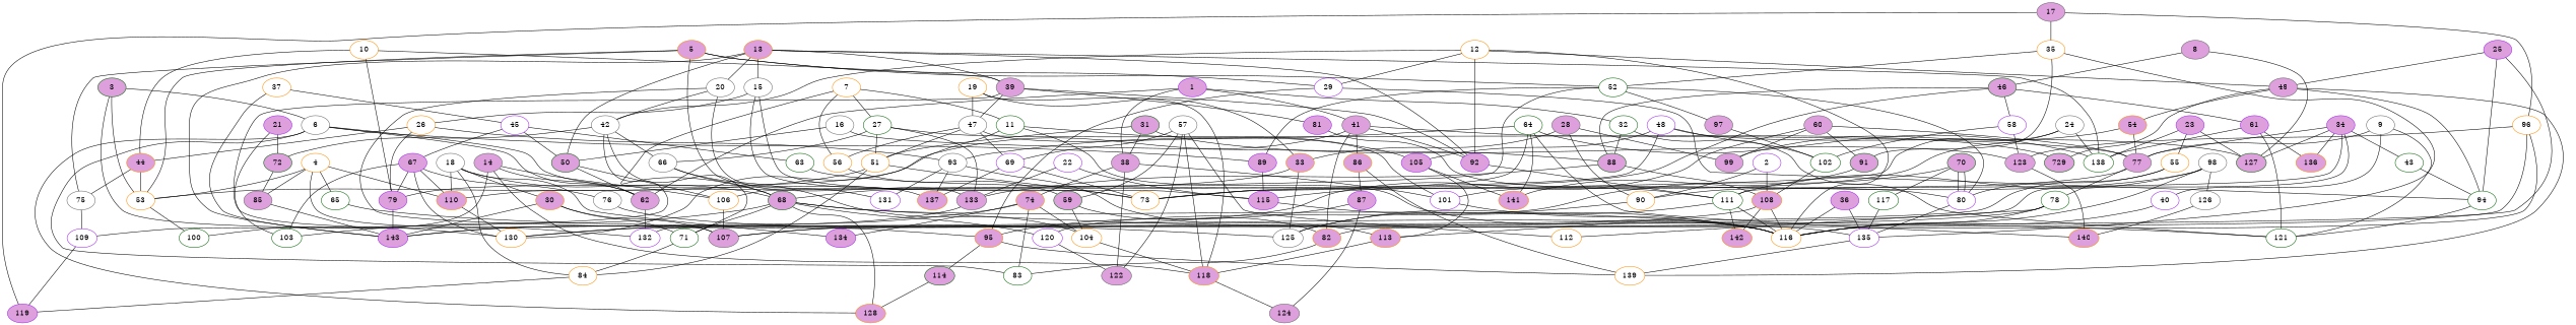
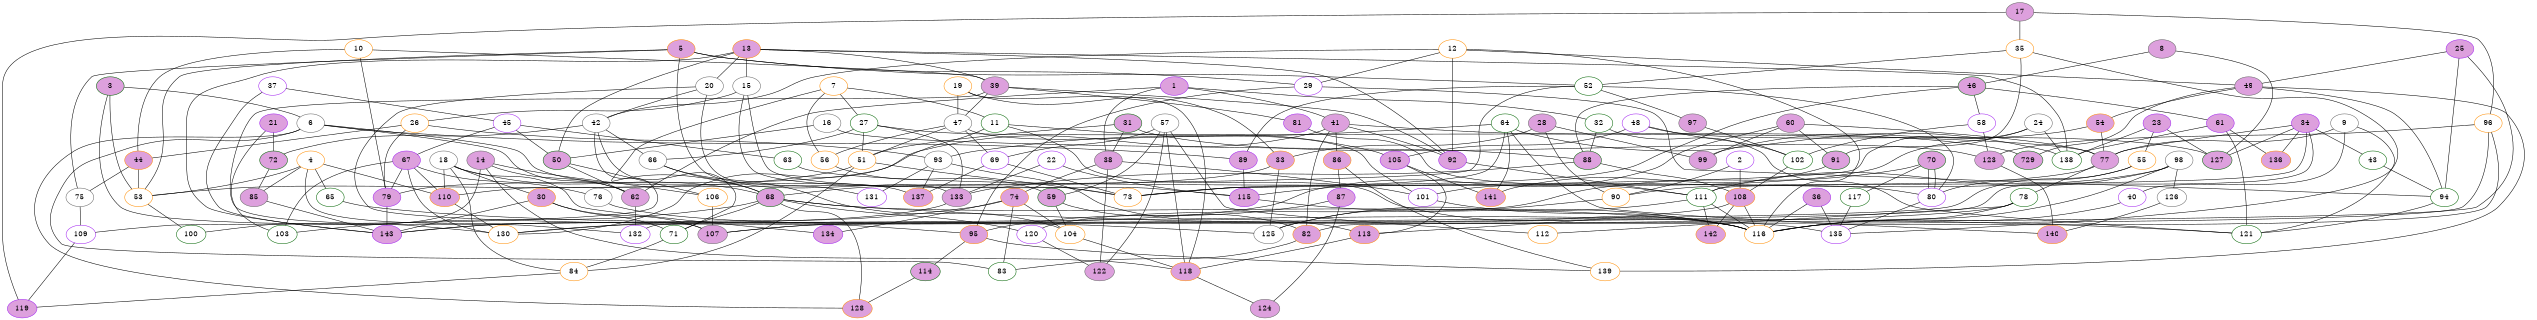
  graph {
    node [color=darkorange fillcolor=white style=filled]
    1 [color=purple fillcolor=plum]
    32 [color=darkgreen]
    38 [color=gray40 fillcolor=plum]
    41 [color=gray40 fillcolor=plum]
    62 [color=gray40 fillcolor=plum]
    121 [color=darkgreen]
    88 [color=darkgreen fillcolor=plum]
    74 [fillcolor=plum]
    101 [color=purple]
    122 [color=gray40 fillcolor=plum]
    79 [color=purple fillcolor=plum]
    92 [color=purple fillcolor=plum]
    82 [fillcolor=plum]
    86 [fillcolor=plum]
    n15 [color=darkgreen fillcolor=plum label=729]
    132 [color=purple]
    2 [color=purple]
    90
    108 [fillcolor=plum]
    125 [color=gray40]
    116
    113 [fillcolor=plum]
    142 [fillcolor=plum]
    3 [color=darkgreen fillcolor=plum]
    6 [color=gray40]
    53
    130
    83 [color=darkgreen]
    89 [color=purple fillcolor=plum]
    128 [fillcolor=plum]
    137 [fillcolor=plum]
    100 [color=darkgreen]
    4
    65 [color=darkgreen]
    85 [color=gray40 fillcolor=plum]
    107 [color=gray40 fillcolor=plum]
    110 [fillcolor=plum]
    135 [color=purple]
    143 [color=purple fillcolor=plum]
    5 [fillcolor=plum]
    29 [color=purple]
    52 [color=darkgreen]
    75 [color=gray40]
    131 [color=purple]
    95 [fillcolor=plum]
    94 [color=darkgreen]
    80 [color=purple]
    97 [color=gray40 fillcolor=plum]
    109 [color=purple]
    115 [color=purple fillcolor=plum]
    11 [color=darkgreen]
    7
    27 [color=darkgreen]
    56
    68 [color=darkgreen fillcolor=plum]
    105 [color=purple fillcolor=plum]
    77 [color=gray40 fillcolor=plum]
    133 [color=gray40 fillcolor=plum]
    51
    66 [color=gray40]
    59 [color=darkgreen fillcolor=plum]
    103 [color=darkgreen]
    71 [color=darkgreen]
    120 [color=purple]
    8 [color=gray40 fillcolor=plum]
    46 [color=darkgreen fillcolor=plum]
    127 [color=darkgreen fillcolor=plum]
    73
    58 [color=purple]
    61 [color=purple fillcolor=plum]
    9 [color=gray40]
    40 [color=purple]
    78 [color=darkgreen]
    39 [color=gray40 fillcolor=plum]
    10
    44 [fillcolor=plum]
    47 [color=gray40]
    81 [color=purple fillcolor=plum]
    141 [fillcolor=plum]
    12
    42 [color=gray40]
    49 [color=gray40 fillcolor=plum]
    72 [color=darkgreen fillcolor=plum]
    54 [fillcolor=plum]
    139
    111 [color=darkgreen]
    13 [fillcolor=plum]
    15 [color=gray40]
    20 [color=gray40]
    50 [color=darkgreen fillcolor=plum]
    138 [color=darkgreen]
    26
    106
    14 [color=gray40 fillcolor=plum]
    118 [fillcolor=plum]
    124 [color=gray40 fillcolor=plum]
    93 [color=gray40]
    16 [color=gray40]
    17 [color=gray40 fillcolor=plum]
    35
    96
    119 [color=purple fillcolor=plum]
    91 [color=darkgreen fillcolor=plum]
    123 [color=gray40 fillcolor=plum]
    18 [color=gray40]
    30 [fillcolor=plum]
    84
    134 [color=purple fillcolor=plum]
    19
    33 [fillcolor=plum]
    69 [color=purple]
    114 [color=darkgreen fillcolor=plum]
    21 [color=purple fillcolor=plum]
    22 [color=purple]
    23 [color=purple fillcolor=plum]
    55
    24 [color=gray40]
    25 [color=purple fillcolor=plum]
    104
    28 [color=gray40 fillcolor=plum]
    99 [color=gray40 fillcolor=plum]
    31 [color=darkgreen fillcolor=plum]
    140 [fillcolor=plum]
    34 [color=purple fillcolor=plum]
    43 [color=darkgreen]
    136 [fillcolor=plum]
    36 [color=purple fillcolor=plum]
-   37
+   37 [color=purple]
    45 [color=purple]
    63 [color=darkgreen]
    67 [color=purple fillcolor=plum]
    87 [color=purple fillcolor=plum]
    76 [color=gray40]
    102 [color=darkgreen]
    48 [color=purple]
    57 [color=gray40]
    112
    60 [color=gray40 fillcolor=plum]
    64 [color=darkgreen]
    70 [color=darkgreen fillcolor=plum]
    117 [color=darkgreen]
    98 [color=gray40]
    126 [color=gray40]
    1 -- 32
    1 -- 38
    1 -- 41
    1 -- 62
    32 -- 121
    32 -- 88
    38 -- 74
    38 -- 101
    38 -- 122
    41 -- 79
    41 -- 92
    41 -- 82
    41 -- 86
    41 -- n15
    62 -- 132
    88 -- 108
    88 -- 133
    74 -- 130
    74 -- 83
    74 -- 134
    74 -- 104
    101 -- 116
    79 -- 143
    92 -- 111
    82 -- 83
    86 -- 139
    86 -- 87
    2 -- 90
    2 -- 108
    90 -- 125
    108 -- 116
    108 -- 113
    108 -- 142
    113 -- 118
    3 -- 6
    3 -- 53
    3 -- 130
    6 -- 62
    6 -- 83
    6 -- 89
    6 -- 128
    6 -- 137
    53 -- 100
    89 -- 115
    4 -- 53
    4 -- 65
    4 -- 85
    4 -- 107
    4 -- 110
    65 -- 135
    85 -- 143
    110 -- 130
-   135 -- 139
    5 -- 53
    5 -- 29
    5 -- 52
    5 -- 75
    5 -- 131
    29 -- 95
    29 -- 94
    52 -- 89
    52 -- 110
    52 -- 80
    52 -- 97
    75 -- 109
    95 -- 139
    95 -- 114
    94 -- 121
    80 -- 135
    97 -- 102
    109 -- 119
    115 -- 116
    11 -- 116
    11 -- 130
    11 -- 105
    7 -- 11
    7 -- 27
    7 -- 56
    7 -- 68
    27 -- 77
    27 -- 133
    27 -- 51
    27 -- 66
    56 -- 59
    68 -- 121
    68 -- 116
    68 -- 128
    68 -- 103
    68 -- 71
    68 -- 120
    105 -- 113
    105 -- 141
    77 -- 90
    77 -- 78
    133 -- 143
    51 -- 53
    51 -- 73
    51 -- 84
    66 -- 68
    66 -- 104
    59 -- 82
    59 -- 104
    71 -- 84
    120 -- 122
    8 -- 46
    8 -- 127
    46 -- 88
    46 -- 73
    46 -- 58
    46 -- 61
    58 -- 123
    58 -- 102
    61 -- 121
    61 -- 138
    61 -- 136
    9 -- 121
    9 -- 77
    9 -- 40
    40 -- 116
    78 -- 116
    78 -- 107
    78 -- 112
    39 -- 92
    39 -- 132
    39 -- 47
    39 -- 81
    10 -- 79
    10 -- 39
    10 -- 44
    44 -- 53
    44 -- 75
    47 -- 101
    47 -- 56
    47 -- 51
    47 -- 69
    81 -- 111
    12 -- 92
    12 -- 116
    12 -- 29
    12 -- 42
    12 -- 49
    42 -- 109
    42 -- 66
    42 -- 71
    42 -- 72
    49 -- n15
    49 -- 94
    49 -- 54
    49 -- 139
    72 -- 85
    54 -- 77
    54 -- 99
    111 -- 125
    111 -- 116
    111 -- 142
    13 -- 92
    13 -- 143
    13 -- 39
    13 -- 15
    13 -- 20
    13 -- 50
    13 -- 138
    15 -- 115
    15 -- 73
    15 -- 26
    20 -- 95
    20 -- 133
    20 -- 42
    50 -- 62
    50 -- 106
    26 -- 79
    26 -- 44
    26 -- 93
    106 -- 107
    14 -- 62
    14 -- 100
    14 -- 106
    14 -- 118
    118 -- 124
    93 -- 113
    93 -- 137
    93 -- 131
    16 -- 88
    16 -- 50
    17 -- 35
    17 -- 96
    17 -- 119
    35 -- 135
    35 -- 52
    35 -- 91
    96 -- 132
    96 -- 116
    96 -- 123
    91 -- 141
    123 -- 140
    18 -- 110
    18 -- 68
    18 -- 30
    18 -- 84
    18 -- 134
    30 -- 107
    30 -- 143
    30 -- 71
    84 -- 119
    19 -- 47
    19 -- 118
    19 -- 33
    33 -- 125
    33 -- 68
    69 -- 137
    69 -- 73
    114 -- 128
    21 -- 103
    21 -- 72
    22 -- 115
    22 -- 133
    23 -- 127
    23 -- 138
    23 -- 55
    55 -- 130
    55 -- 80
    24 -- 115
    24 -- 73
    24 -- 138
    25 -- 82
    25 -- 94
    25 -- 49
    104 -- 118
    28 -- 90
    28 -- 33
    28 -- 99
    31 -- 38
    31 -- 51
    31 -- 123
    34 -- 107
    34 -- 77
    34 -- 127
    34 -- 111
    34 -- 43
    34 -- 136
    43 -- 94
    36 -- 116
    36 -- 135
    37 -- 143
    37 -- 45
    45 -- 50
    45 -- 63
    45 -- 67
    63 -- 80
    67 -- 79
    67 -- 130
    67 -- 110
    67 -- 103
    67 -- 76
    87 -- 95
    87 -- 124
    76 -- 125
    102 -- 108
    48 -- 105
    48 -- 127
-   48 -- 106
    48 -- 102
    57 -- 122
    57 -- 59
    57 -- 118
    57 -- 69
    57 -- 112
    60 -- 143
    60 -- 77
    60 -- 91
    60 -- 99
    64 -- 73
    64 -- 141
    64 -- 138
    64 -- 93
    64 -- 140
    70 -- 80
    70 -- 80
    70 -- 120
    70 -- 117
    117 -- 135
    98 -- 101
    98 -- 116
    98 -- 111
    98 -- 126
    126 -- 140
  }
